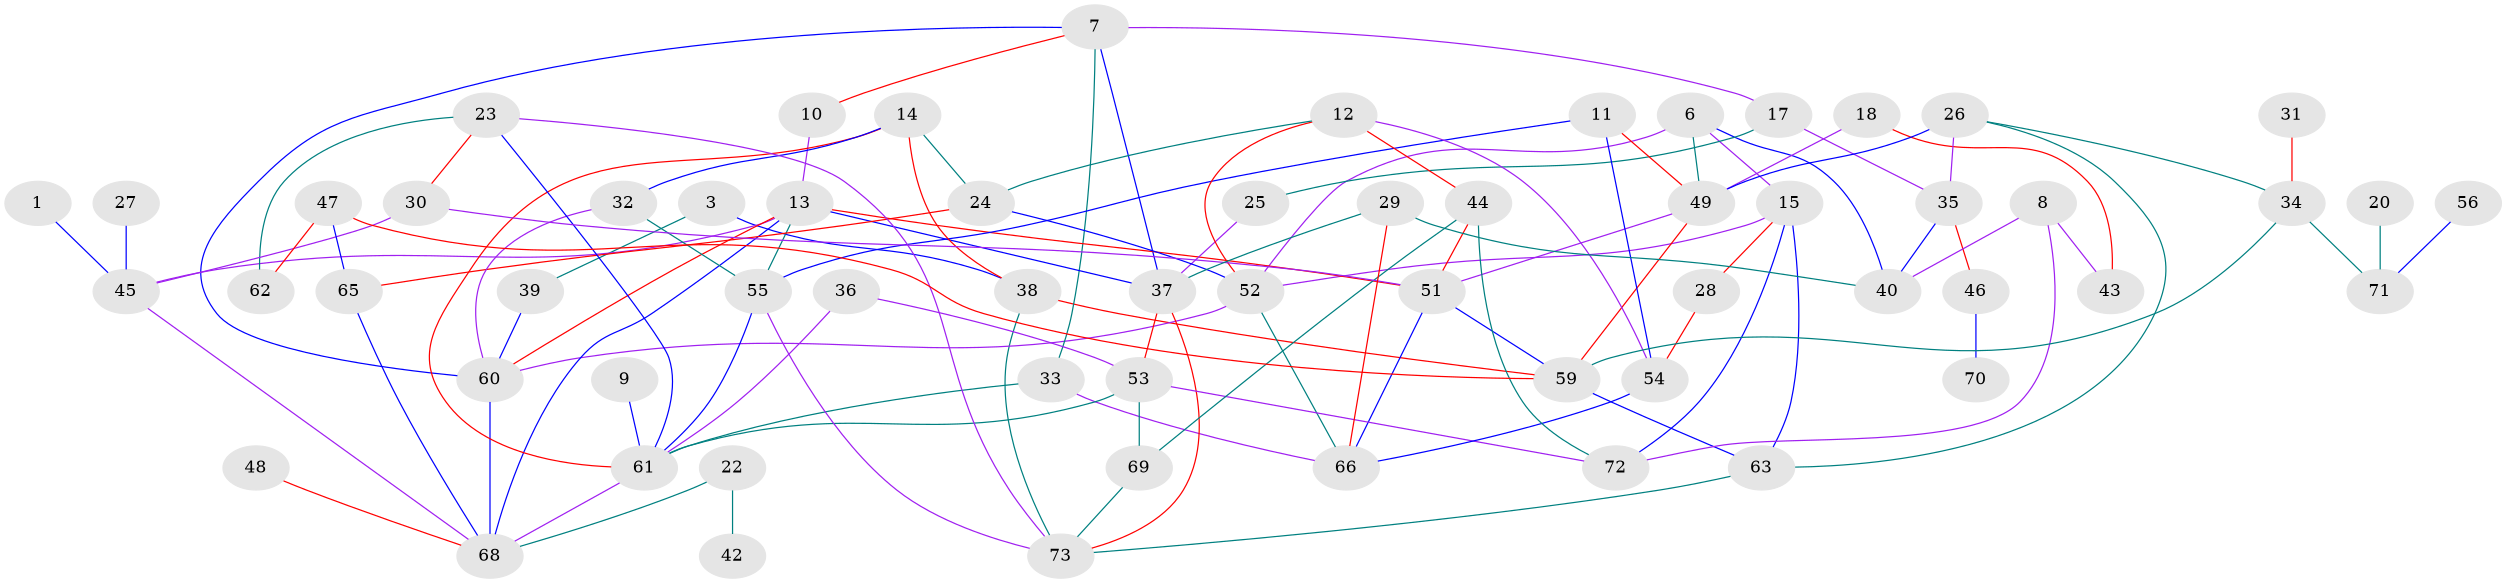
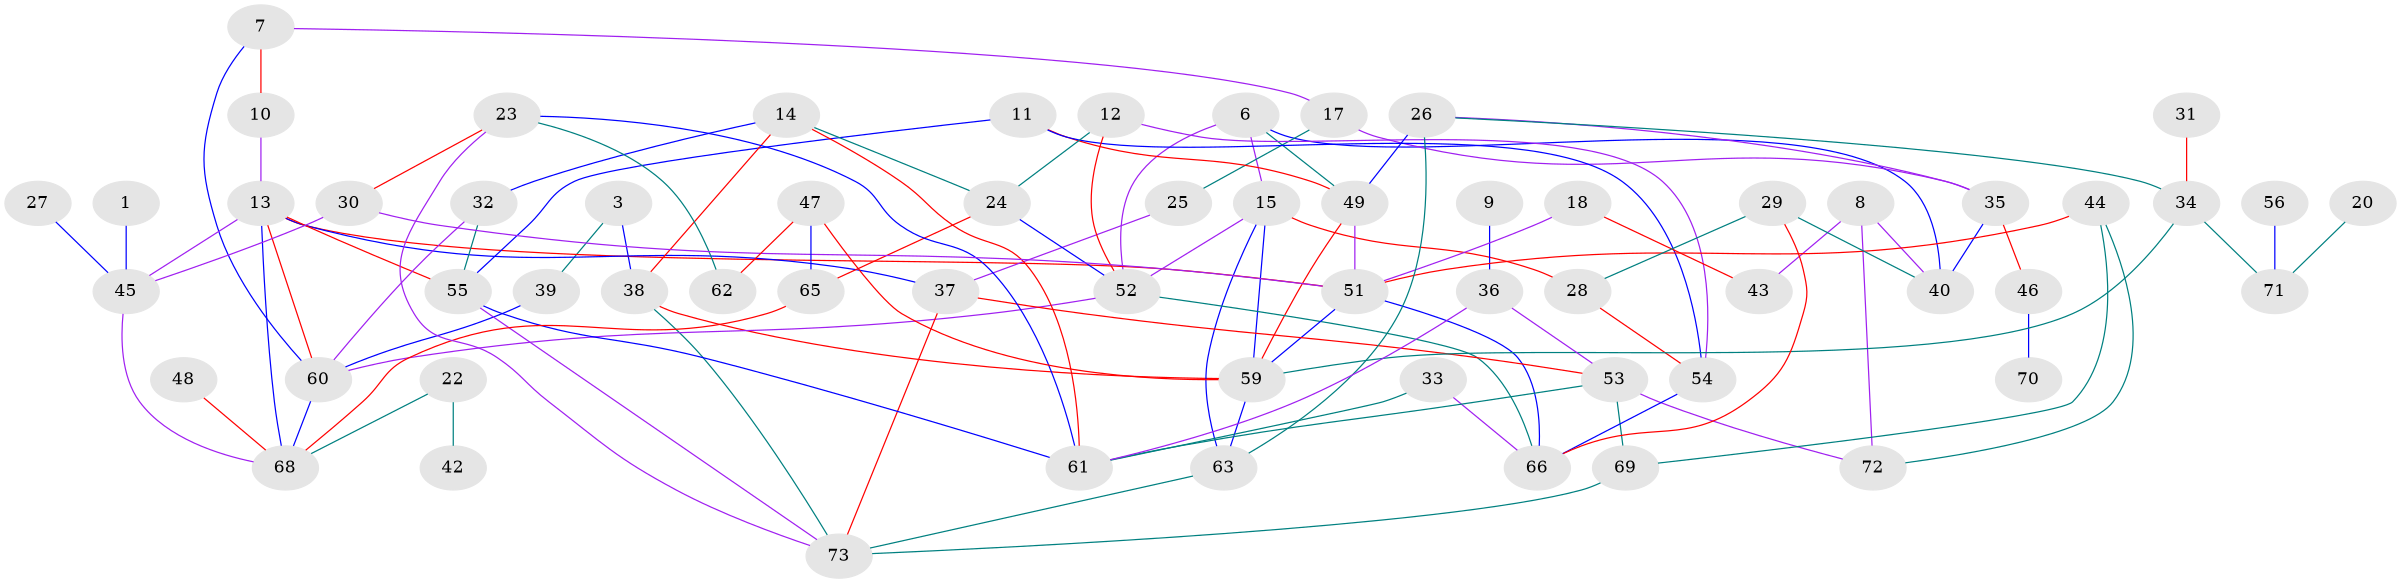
  graph {
    node [color=gray90 style=filled]
    edge [color=blue weight=1.0]
    1
    45
    68
    3
    38
    39
    59
    73
    60
    6
    15
    40
    49
    52
    28
    63
    51
    66
    7
    10
    17
    33
    37
    13
    25
    35
    61
    53
    8
    43
    72
    9
    55
    11
    54
    12
    24
    44
    65
    69
    14
    32
    46
    18
    20
    71
    22
    42
    23
    30
    62
    26
    34
    27
    29
    31
    70
    36
    47
    48
    56
    1 -- 45
    45 -- 68 [color=purple]
    3 -- 38
    3 -- 39 [color=teal]
    38 -- 59 [color=red]
    38 -- 73 [color=teal]
    39 -- 60
    59 -- 63
    60 -- 68
    6 -- 15 [color=purple]
    6 -- 40
    6 -- 49 [color=teal]
    6 -- 52 [color=purple]
-   15 -- 72
+   15 -- 59
    15 -- 52 [color=purple]
    15 -- 28 [color=red]
    15 -- 63
    49 -- 59 [color=red]
    49 -- 51 [color=purple]
    52 -- 60 [color=purple]
    52 -- 66 [color=teal]
    28 -- 54 [color=red]
    63 -- 73 [color=teal]
    51 -- 59
    51 -- 66
    7 -- 60
    7 -- 10 [color=red]
    7 -- 17 [color=purple]
-   7 -- 33 [color=teal]
-   7 -- 37
    10 -- 13 [color=purple]
    17 -- 25 [color=teal]
    17 -- 35 [color=purple]
    33 -- 66 [color=purple]
    33 -- 61 [color=teal]
    37 -- 73 [color=red]
    37 -- 53 [color=red]
    13 -- 45 [color=purple]
    13 -- 68
    13 -- 60 [color=red]
    13 -- 51 [color=red]
    13 -- 37
-   13 -- 55 [color=teal]
+   13 -- 55 [color=red]
    25 -- 37 [color=purple]
    35 -- 40
    35 -- 46 [color=red]
-   61 -- 68 [color=purple]
    53 -- 61 [color=teal]
    53 -- 72 [color=purple]
    53 -- 69 [color=teal]
    8 -- 40 [color=purple]
    8 -- 43 [color=purple]
    8 -- 72 [color=purple]
-   9 -- 61
+   9 -- 36
    55 -- 73 [color=purple]
    55 -- 61
    11 -- 49 [color=red]
    11 -- 55
    11 -- 54
    54 -- 66
    12 -- 52 [color=red]
    12 -- 54 [color=purple]
    12 -- 24 [color=teal]
-   12 -- 44 [color=red]
    24 -- 52
    24 -- 65 [color=red]
    44 -- 51 [color=red]
    44 -- 72 [color=teal]
    44 -- 69 [color=teal]
-   65 -- 68
+   65 -- 68 [color=red]
    69 -- 73 [color=teal]
    14 -- 38 [color=red]
    14 -- 61 [color=red]
    14 -- 24 [color=teal]
    14 -- 32
    32 -- 60 [color=purple]
    32 -- 55 [color=teal]
    46 -- 70
-   18 -- 49 [color=purple]
+   18 -- 51 [color=purple]
    18 -- 43 [color=red]
    20 -- 71 [color=teal]
    22 -- 68 [color=teal]
    22 -- 42 [color=teal]
    23 -- 73 [color=purple]
    23 -- 61
    23 -- 30 [color=red]
    23 -- 62 [color=teal]
    30 -- 45 [color=purple]
    30 -- 51 [color=purple]
    26 -- 49 [weight=3.0]
    26 -- 63 [color=teal]
    26 -- 35 [color=purple]
    26 -- 34 [color=teal]
    34 -- 59 [color=teal]
    34 -- 71 [color=teal]
    27 -- 45
    29 -- 40 [color=teal]
    29 -- 66 [color=red]
-   29 -- 37 [color=teal]
+   29 -- 28 [color=teal]
    31 -- 34 [color=red]
    36 -- 61 [color=purple]
    36 -- 53 [color=purple]
    47 -- 59 [color=red]
    47 -- 65
    47 -- 62 [color=red]
    48 -- 68 [color=red]
    56 -- 71
  }
